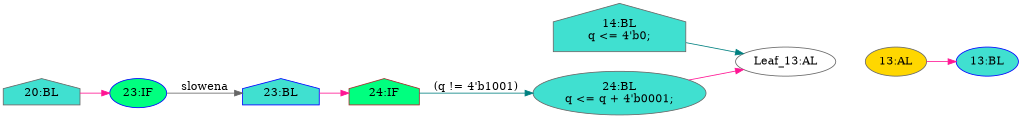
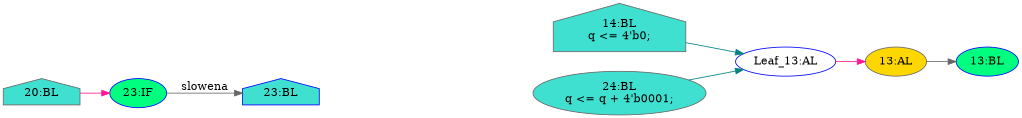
  strict digraph {
    rankdir=LR
    node [color=gray40 fillcolor=turquoise shape=ellipse statements="[]" style=filled typ=Block]
    edge [color=deeppink cond="[]" lineno=None]
    n1 [ast="<pyverilog.vparser.ast.IfStatement object at 0x7fa5a69233d0>" color=blue fillcolor=springgreen label="23:IF" typ=IfStatement]
    n2 [ast="<pyverilog.vparser.ast.Block object at 0x7fa5a6923e10>" color=blue label="23:BL" shape=house]
-   n3 [ast="<pyverilog.vparser.ast.IfStatement object at 0x7fa5a68cee90>" color=brown fillcolor=springgreen label="24:IF" shape=house typ=IfStatement]
    n4 [ast="<pyverilog.vparser.ast.Block object at 0x7fa5a68ce290>" label="24:BL\nq <= q + 4'b0001;" statements="[<pyverilog.vparser.ast.NonblockingSubstitution object at 0x7fa5a6931450>]"]
    n5 [ast="<pyverilog.vparser.ast.Block object at 0x7fa5a69b5e10>" label="14:BL\nq <= 4'b0;" shape=house statements="[<pyverilog.vparser.ast.NonblockingSubstitution object at 0x7fa5a68d6810>]"]
-   n6 [def_var="['q']" label="Leaf_13:AL" fillcolor="" statements="" style="" typ=""]
+   n6 [color=blue def_var="['q']" label="Leaf_13:AL" fillcolor="" statements="" style="" typ=""]
    n7 [ast="<pyverilog.vparser.ast.Always object at 0x7fa5a68c3fd0>" clk_sens=True fillcolor=gold label="13:AL" sens="['clk']" typ=Always use_var="['q', 'reset', 'slowena']"]
-   n8 [ast="<pyverilog.vparser.ast.Block object at 0x7fa5a69b5690>" color=blue label="13:BL"]
+   n8 [ast="<pyverilog.vparser.ast.Block object at 0x7fa5a69b5690>" color=blue fillcolor=springgreen label="13:BL"]
    n9 [ast="<pyverilog.vparser.ast.Block object at 0x7fa5a68d6910>" label="20:BL" shape=house]
    n1 -> n2 [color=gray40 cond="['slowena']" label=slowena lineno=23]
-   n2 -> n3
-   n3 -> n4 [color=teal cond="['q']" label="(q != 4'b1001)" lineno=24]
-   n4 -> n6
+   n4 -> n6 [color=teal]
    n5 -> n6 [color=teal]
-   n7 -> n8
+   n6 -> n7 [cond="" lineno=""]
+   n7 -> n8 [color=gray40]
    n9 -> n1
  }
